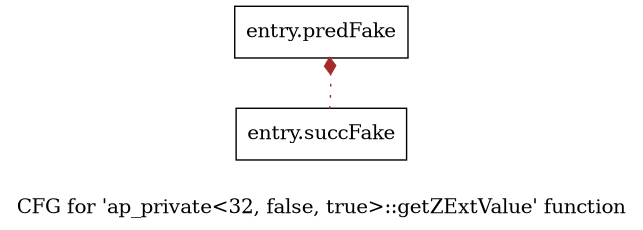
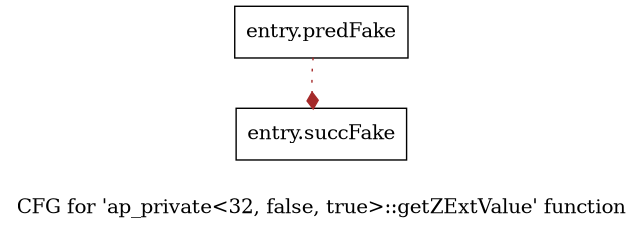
  digraph {
    label="CFG for 'ap_private\<32, false, true\>::getZExtValue' function"
    node [shape=record]
    n1 [label="{entry.predFake}"]
    n2 [filename="/home/omerfaruk/tools/Xilinx/Vitis_HLS/2023.2/include/etc/ap_private.h" label="{entry.succFake}" linenumber=1869]
-   n2 -> n1 [execusionnum=0 filename="/home/omerfaruk/tools/Xilinx/Vitis_HLS/2023.2/include/etc/ap_private.h" color=brown style=dotted arrowhead=diamond]
+   n1 -> n2 [execusionnum=0 filename="/home/omerfaruk/tools/Xilinx/Vitis_HLS/2023.2/include/etc/ap_private.h" color=brown style=dotted arrowhead=diamond]
  }
